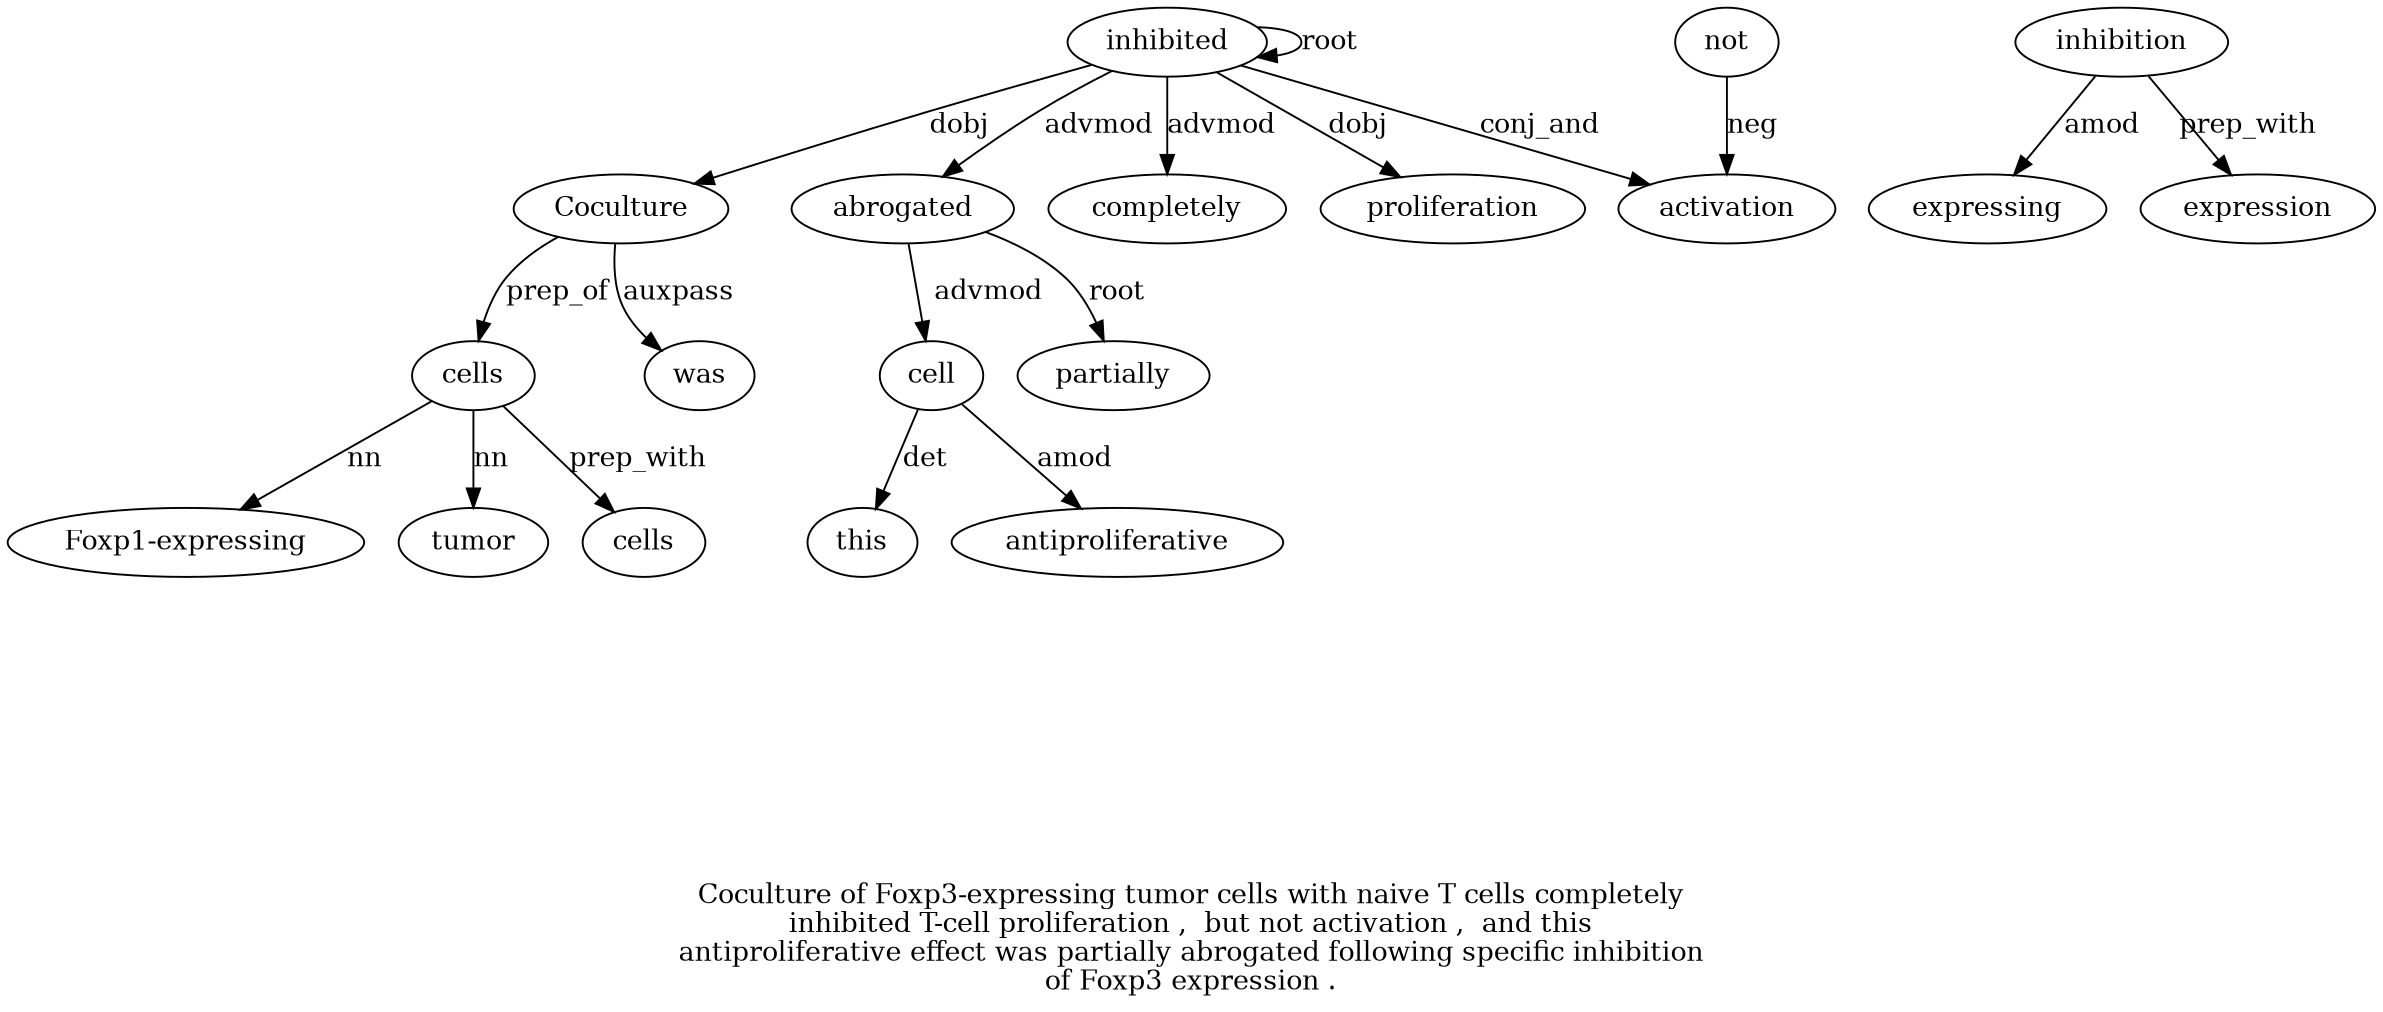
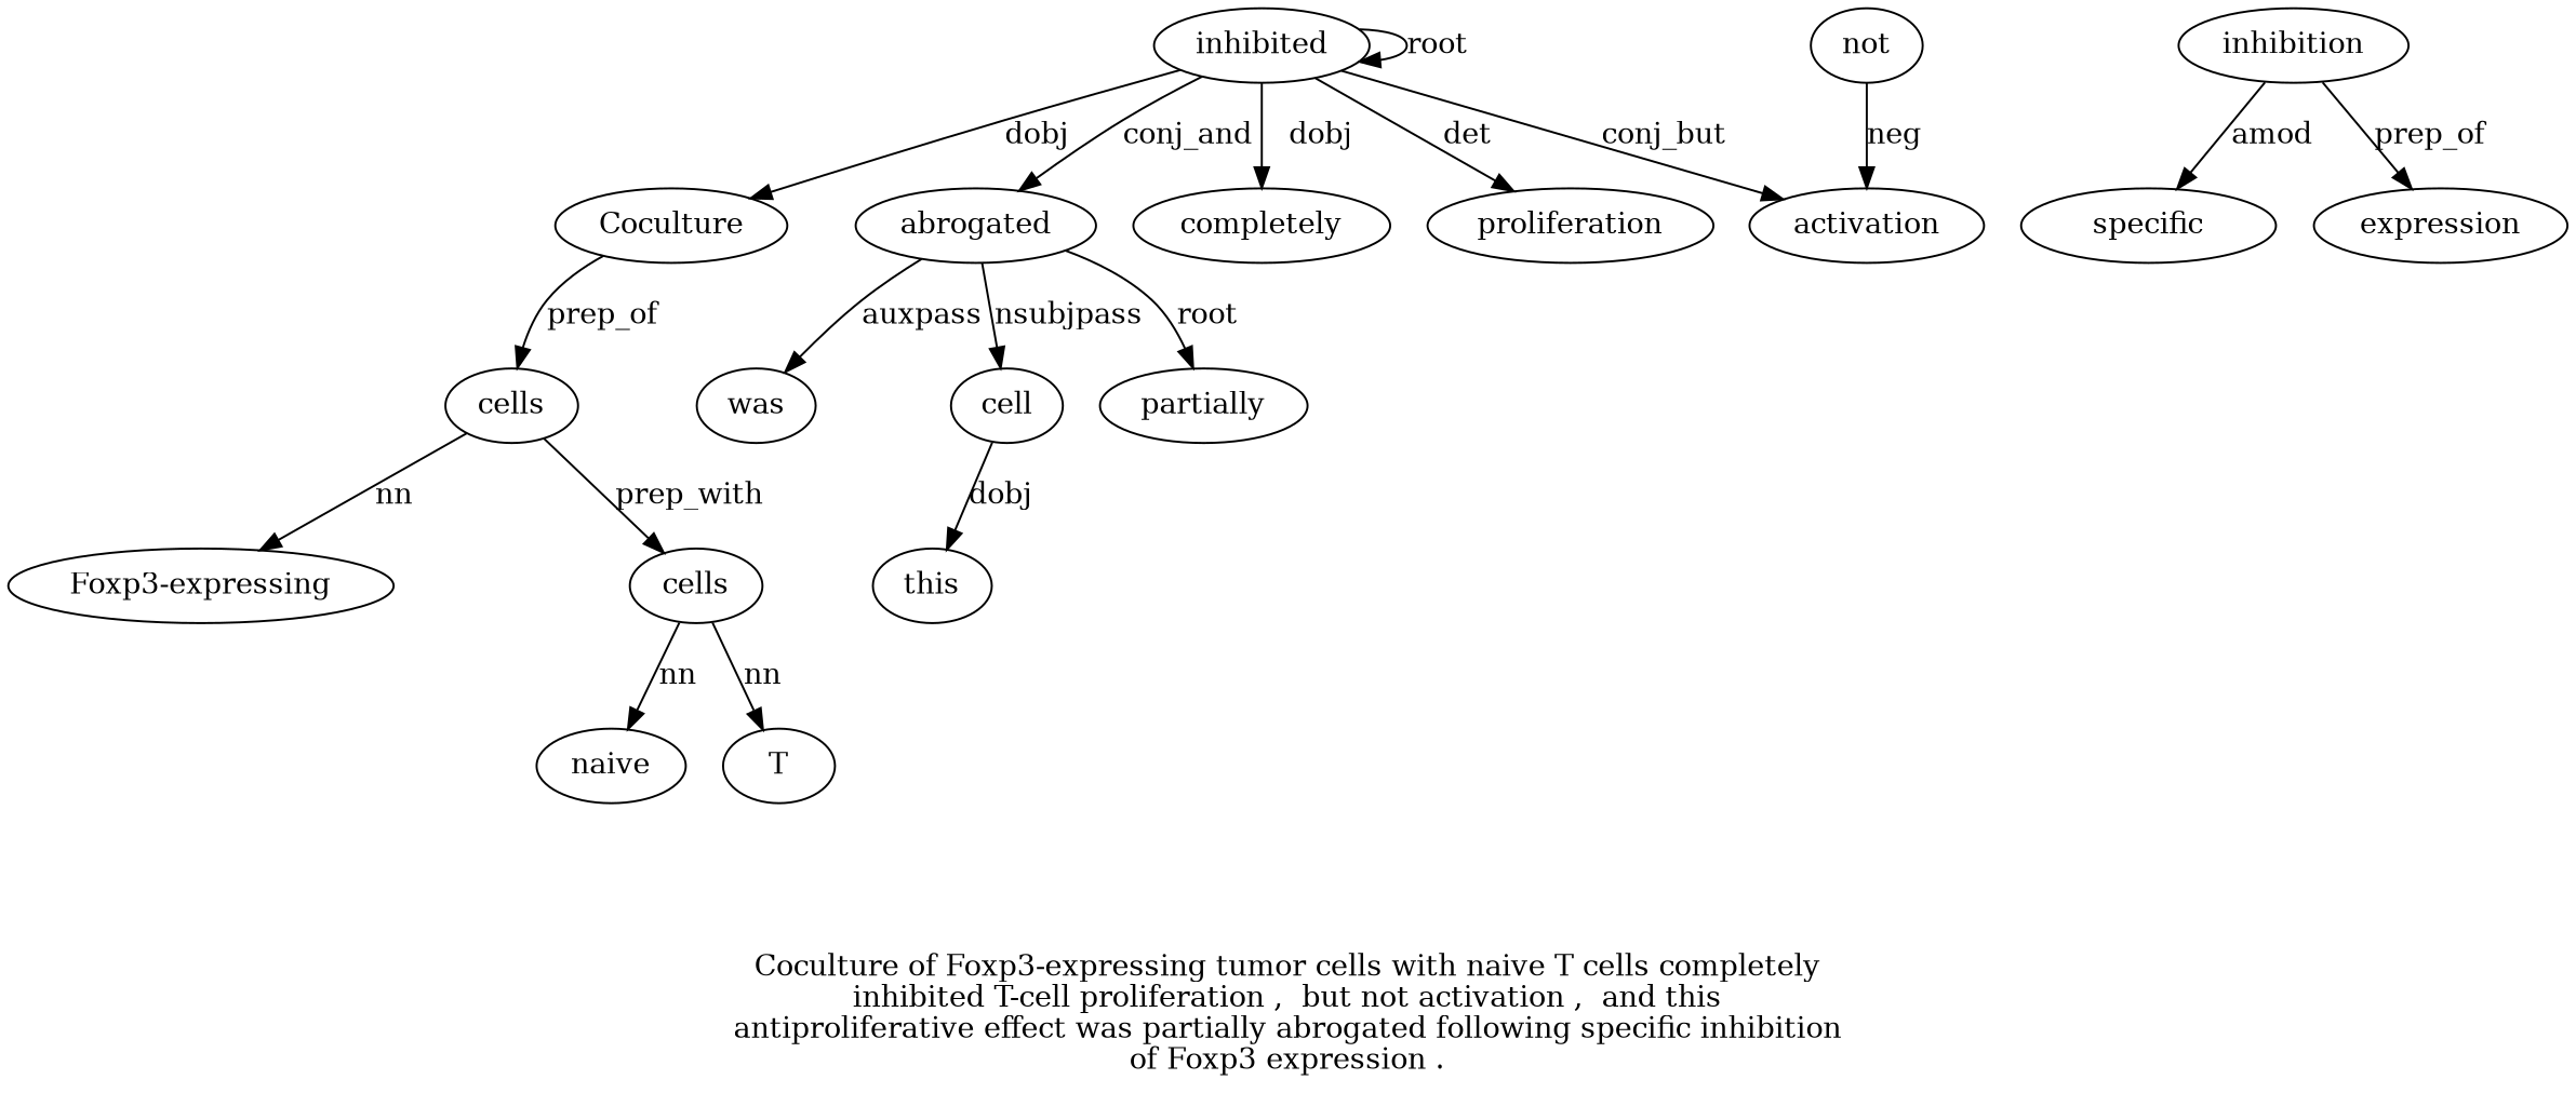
  digraph {
    label="Coculture of Foxp3-expressing tumor cells with naive T cells completely\ninhibited T-cell proliferation ,  but not activation ,  and this\nantiproliferative effect was partially abrogated following specific inhibition\nof Foxp3 expression ."
    node [fillcolor=white style=filled]
    n1 [label=inhibited]
    n2 [label=Coculture]
    n3 [label=completely]
    n4 [label=proliferation]
    n5 [label=activation]
    n6 [label=abrogated]
    n7 [label=cells]
    n8 [label=cell]
    n9 [label=was]
    n10 [label=partially]
-   n11 [label="Foxp1-expressing"]
-   n12 [label=tumor]
+   n11 [label="Foxp3-expressing"]
    n13 [label=cells]
+   n14 [label=naive]
+   n15 [label=T]
    n16 [label=not]
    n17 [label=this]
-   n18 [label=antiproliferative]
    n19 [label=inhibition]
-   n20 [label=expressing]
+   n20 [label=specific]
    n21 [label=expression]
    n1 -> n1 [label=root]
    n1 -> n2 [label=dobj]
-   n1 -> n3 [label=advmod]
-   n1 -> n4 [label=dobj]
-   n1 -> n5 [label=conj_and]
-   n1 -> n6 [label=advmod]
+   n1 -> n3 [label=dobj]
+   n1 -> n4 [label=det]
+   n1 -> n5 [label=conj_but]
+   n1 -> n6 [label=conj_and]
    n2 -> n7 [label=prep_of]
-   n6 -> n8 [label=advmod]
-   n2 -> n9 [label=auxpass]
+   n6 -> n8 [label=nsubjpass]
+   n6 -> n9 [label=auxpass]
    n6 -> n10 [label=root]
    n7 -> n11 [label=nn]
-   n7 -> n12 [label=nn]
    n7 -> n13 [label=prep_with]
-   n8 -> n17 [label=det]
-   n8 -> n18 [label=amod]
+   n8 -> n17 [label=dobj]
+   n13 -> n14 [label=nn]
+   n13 -> n15 [label=nn]
    n16 -> n5 [label=neg]
    n19 -> n20 [label=amod]
-   n19 -> n21 [label=prep_with]
+   n19 -> n21 [label=prep_of]
  }
